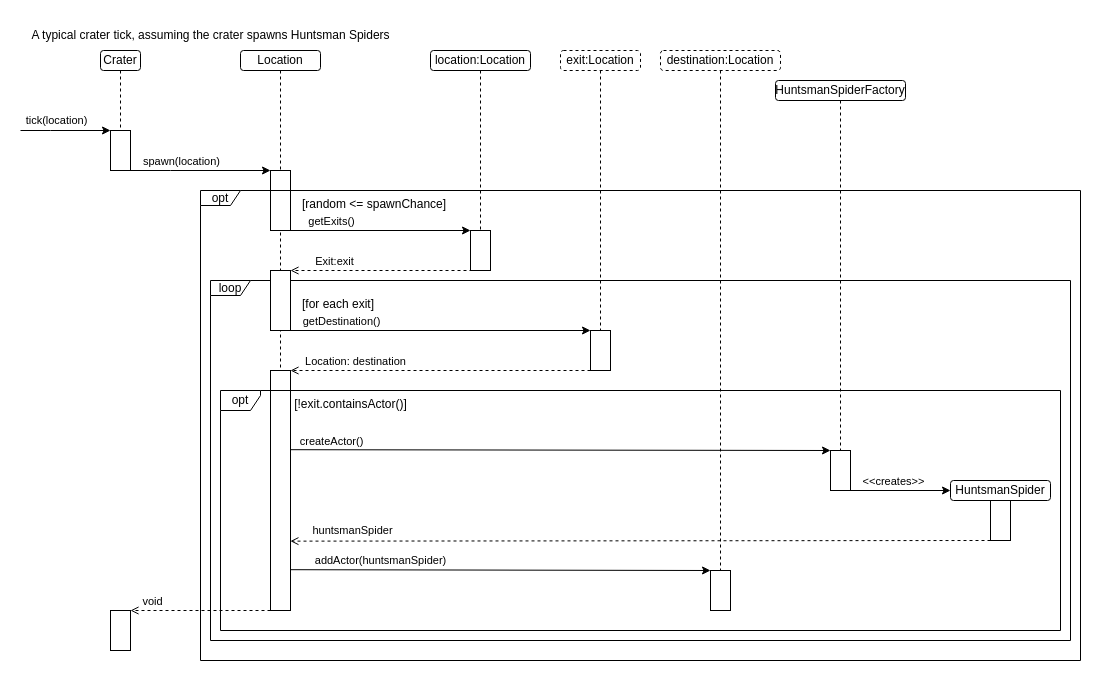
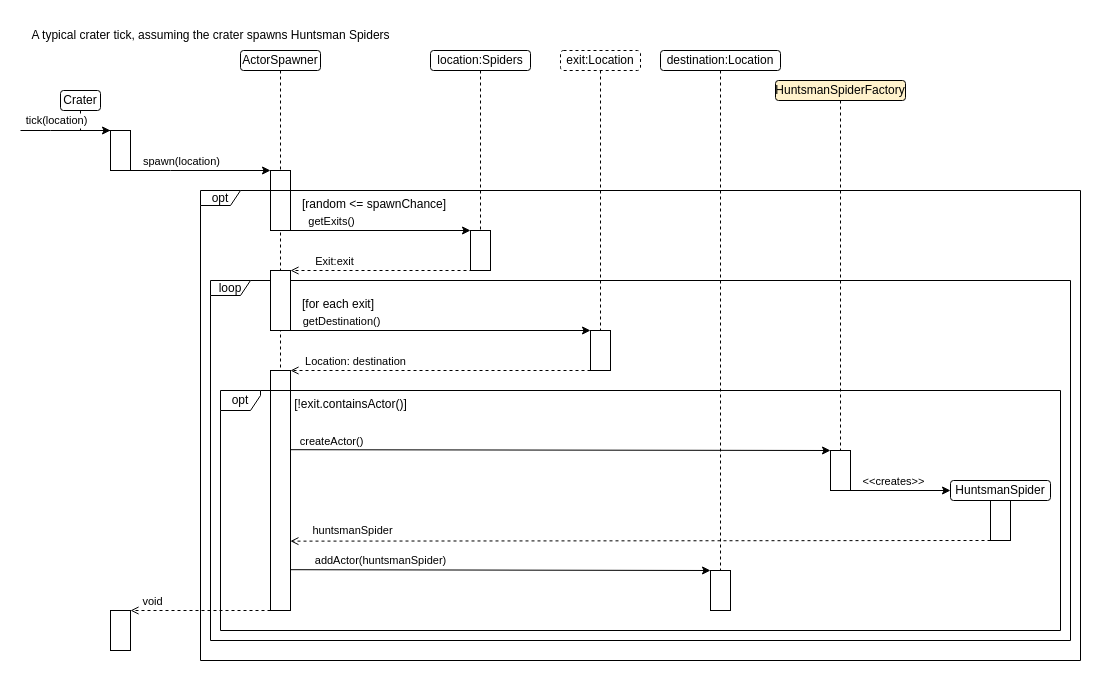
  <mxCell id="0" />
  <mxCell id="1" parent="0" />
  <mxCell id="2" style="rounded=0;orthogonalLoop=1;jettySize=auto;html=1;exitX=0.5;exitY=1;exitDx=0;exitDy=0;entryX=0.5;entryY=0;entryDx=0;entryDy=0;dashed=1;endArrow=none;endFill=0;" edge="1" parent="1" source="13" target="31"><mxGeometry relative="1" as="geometry"><mxPoint x="130" y="80" as="sourcePoint" /><mxPoint x="130" y="140" as="targetPoint" /></mxGeometry></mxCell>
  <mxCell id="3" style="edgeStyle=orthogonalEdgeStyle;rounded=0;orthogonalLoop=1;jettySize=auto;html=1;exitX=0.5;exitY=1;exitDx=0;exitDy=0;entryX=0.5;entryY=0;entryDx=0;entryDy=0;dashed=1;endArrow=none;endFill=0;" edge="1" parent="1" source="4" target="9"><mxGeometry relative="1" as="geometry" /></mxCell>
- <mxCell id="4" value="Crater" style="rounded=1;whiteSpace=wrap;html=1;" vertex="1" parent="1"><mxGeometry x="100" y="50" width="40" height="20" as="geometry" /></mxCell>
+ <mxCell id="4" value="Crater" style="rounded=1;whiteSpace=wrap;html=1;" vertex="1" parent="1"><mxGeometry x="60" y="90" width="40" height="20" as="geometry" /></mxCell>
  <mxCell id="5" style="edgeStyle=orthogonalEdgeStyle;rounded=0;orthogonalLoop=1;jettySize=auto;html=1;exitX=0;exitY=0;exitDx=0;exitDy=0;startArrow=classic;startFill=1;endArrow=none;endFill=0;" edge="1" parent="1" source="9"><mxGeometry relative="1" as="geometry"><mxPoint x="20" y="130" as="targetPoint" /><Array as="points"><mxPoint x="50" y="130" /><mxPoint x="50" y="130" /></Array></mxGeometry></mxCell>
  <mxCell id="6" value="tick(location)" style="edgeLabel;html=1;align=center;verticalAlign=middle;resizable=0;points=[];" vertex="1" connectable="0" parent="5"><mxGeometry x="0.677" y="-4" relative="1" as="geometry"><mxPoint x="20" y="-7" as="offset" /></mxGeometry></mxCell>
  <mxCell id="7" style="edgeStyle=orthogonalEdgeStyle;rounded=0;orthogonalLoop=1;jettySize=auto;html=1;exitX=1;exitY=1;exitDx=0;exitDy=0;entryX=0;entryY=0;entryDx=0;entryDy=0;" edge="1" parent="1" source="9" target="12"><mxGeometry relative="1" as="geometry"><Array as="points"><mxPoint x="170" y="170" /><mxPoint x="170" y="170" /></Array></mxGeometry></mxCell>
  <mxCell id="8" value="spawn(location)" style="edgeLabel;html=1;align=center;verticalAlign=middle;resizable=0;points=[];" vertex="1" connectable="0" parent="7"><mxGeometry x="-0.535" y="-1" relative="1" as="geometry"><mxPoint x="17" y="-11" as="offset" /></mxGeometry></mxCell>
  <mxCell id="9" value="" style="rounded=0;whiteSpace=wrap;html=1;" vertex="1" parent="1"><mxGeometry x="110" y="130" width="20" height="40" as="geometry" /></mxCell>
  <mxCell id="10" style="rounded=0;orthogonalLoop=1;jettySize=auto;html=1;exitX=1;exitY=1;exitDx=0;exitDy=0;entryX=0;entryY=0;entryDx=0;entryDy=0;" edge="1" parent="1" source="12" target="18"><mxGeometry relative="1" as="geometry" /></mxCell>
  <mxCell id="11" value="getExits()" style="edgeLabel;html=1;align=center;verticalAlign=middle;resizable=0;points=[];" vertex="1" connectable="0" parent="10"><mxGeometry x="0.094" y="-1" relative="1" as="geometry"><mxPoint x="-58" y="-11" as="offset" /></mxGeometry></mxCell>
  <mxCell id="12" value="" style="rounded=0;whiteSpace=wrap;html=1;" vertex="1" parent="1"><mxGeometry x="270" y="170" width="20" height="60" as="geometry" /></mxCell>
- <mxCell id="13" value="Location" style="rounded=1;whiteSpace=wrap;html=1;" vertex="1" parent="1"><mxGeometry x="240" y="50" width="80" height="20" as="geometry" /></mxCell>
+ <mxCell id="13" value="ActorSpawner" style="rounded=1;whiteSpace=wrap;html=1;" vertex="1" parent="1"><mxGeometry x="240" y="50" width="80" height="20" as="geometry" /></mxCell>
  <mxCell id="14" value="opt" style="shape=umlFrame;whiteSpace=wrap;html=1;pointerEvents=0;recursiveResize=0;container=1;collapsible=0;width=40;height=15;" vertex="1" parent="1"><mxGeometry x="200" y="190" width="880" height="470" as="geometry" /></mxCell>
  <mxCell id="15" value="[random &amp;lt;= spawnChance]" style="text;html=1;" vertex="1" parent="14"><mxGeometry width="100" height="20" relative="1" as="geometry"><mxPoint x="100" as="offset" /></mxGeometry></mxCell>
  <mxCell id="16" style="rounded=0;orthogonalLoop=1;jettySize=auto;html=1;exitX=1;exitY=1;exitDx=0;exitDy=0;entryX=1;entryY=0;entryDx=0;entryDy=0;endArrow=open;endFill=0;dashed=1;" edge="1" parent="14" source="18" target="26"><mxGeometry relative="1" as="geometry" /></mxCell>
  <mxCell id="17" value="Exit:exit" style="edgeLabel;html=1;align=center;verticalAlign=middle;resizable=0;points=[];" vertex="1" connectable="0" parent="16"><mxGeometry x="0.572" y="-2" relative="1" as="geometry"><mxPoint y="-8" as="offset" /></mxGeometry></mxCell>
  <mxCell id="18" value="" style="rounded=0;whiteSpace=wrap;html=1;" vertex="1" parent="14"><mxGeometry x="270" y="40" width="20" height="40" as="geometry" /></mxCell>
  <mxCell id="19" value="loop" style="shape=umlFrame;whiteSpace=wrap;html=1;pointerEvents=0;recursiveResize=0;container=1;collapsible=0;width=40;height=15;" vertex="1" parent="14"><mxGeometry x="10" y="90" width="860" height="360" as="geometry" /></mxCell>
  <mxCell id="20" value="[for each exit]" style="text;html=1;" vertex="1" parent="19"><mxGeometry width="100" height="20" relative="1" as="geometry"><mxPoint x="90" y="10" as="offset" /></mxGeometry></mxCell>
  <mxCell id="21" style="edgeStyle=none;rounded=0;orthogonalLoop=1;jettySize=auto;html=1;exitX=0;exitY=1;exitDx=0;exitDy=0;entryX=1;entryY=0;entryDx=0;entryDy=0;endArrow=open;endFill=0;dashed=1;" edge="1" parent="19" source="23" target="31"><mxGeometry relative="1" as="geometry" /></mxCell>
  <mxCell id="22" value="Location: destination" style="edgeLabel;html=1;align=center;verticalAlign=middle;resizable=0;points=[];" vertex="1" connectable="0" parent="21"><mxGeometry x="0.682" y="4" relative="1" as="geometry"><mxPoint x="16" y="-14" as="offset" /></mxGeometry></mxCell>
  <mxCell id="23" value="" style="rounded=0;whiteSpace=wrap;html=1;" vertex="1" parent="19"><mxGeometry x="380" y="50" width="20" height="40" as="geometry" /></mxCell>
  <mxCell id="24" style="edgeStyle=none;rounded=0;orthogonalLoop=1;jettySize=auto;html=1;exitX=1;exitY=1;exitDx=0;exitDy=0;entryX=0;entryY=0;entryDx=0;entryDy=0;" edge="1" parent="19" source="26" target="23"><mxGeometry relative="1" as="geometry" /></mxCell>
  <mxCell id="25" value="getDestination()" style="edgeLabel;html=1;align=center;verticalAlign=middle;resizable=0;points=[];" vertex="1" connectable="0" parent="24"><mxGeometry x="-0.734" y="-4" relative="1" as="geometry"><mxPoint x="10" y="-14" as="offset" /></mxGeometry></mxCell>
  <mxCell id="26" value="" style="rounded=0;whiteSpace=wrap;html=1;" vertex="1" parent="19"><mxGeometry x="60" y="-10" width="20" height="60" as="geometry" /></mxCell>
  <mxCell id="27" style="edgeStyle=none;rounded=0;orthogonalLoop=1;jettySize=auto;html=1;entryX=0;entryY=0;entryDx=0;entryDy=0;exitX=0.994;exitY=0.83;exitDx=0;exitDy=0;exitPerimeter=0;" edge="1" parent="19" source="31" target="34"><mxGeometry relative="1" as="geometry"><mxPoint x="110" y="290" as="sourcePoint" /></mxGeometry></mxCell>
  <mxCell id="28" value="addActor(huntsmanSpider)" style="edgeLabel;html=1;align=center;verticalAlign=middle;resizable=0;points=[];" vertex="1" connectable="0" parent="27"><mxGeometry x="-0.594" y="-1" relative="1" as="geometry"><mxPoint x="5" y="-11" as="offset" /></mxGeometry></mxCell>
  <mxCell id="29" style="edgeStyle=none;rounded=0;orthogonalLoop=1;jettySize=auto;html=1;entryX=0;entryY=0;entryDx=0;entryDy=0;endSize=6;startSize=6;exitX=1.014;exitY=0.33;exitDx=0;exitDy=0;exitPerimeter=0;" edge="1" parent="19" source="31" target="37"><mxGeometry relative="1" as="geometry"><mxPoint x="90" y="170" as="sourcePoint" /></mxGeometry></mxCell>
  <mxCell id="30" value="createActor()" style="edgeLabel;html=1;align=center;verticalAlign=middle;resizable=0;points=[];" vertex="1" connectable="0" parent="29"><mxGeometry x="-0.875" y="4" relative="1" as="geometry"><mxPoint x="6" y="-5" as="offset" /></mxGeometry></mxCell>
  <mxCell id="31" value="" style="rounded=0;whiteSpace=wrap;html=1;" vertex="1" parent="19"><mxGeometry x="60" y="90" width="20" height="240" as="geometry" /></mxCell>
  <mxCell id="32" value="opt" style="shape=umlFrame;whiteSpace=wrap;html=1;pointerEvents=0;recursiveResize=0;container=1;collapsible=0;width=40;height=20;" vertex="1" parent="19"><mxGeometry x="10" y="110" width="840" height="240" as="geometry" /></mxCell>
  <mxCell id="33" value="[!exit.containsActor()]" style="text;align=center;html=1;" vertex="1" parent="32"><mxGeometry width="100" height="20" relative="1" as="geometry"><mxPoint x="80" as="offset" /></mxGeometry></mxCell>
  <mxCell id="34" value="" style="rounded=0;whiteSpace=wrap;html=1;" vertex="1" parent="32"><mxGeometry x="490" y="180" width="20" height="40" as="geometry" /></mxCell>
  <mxCell id="35" style="edgeStyle=none;rounded=0;orthogonalLoop=1;jettySize=auto;html=1;exitX=1;exitY=1;exitDx=0;exitDy=0;entryX=0;entryY=0;entryDx=0;entryDy=0;" edge="1" parent="32" source="37"><mxGeometry relative="1" as="geometry"><mxPoint x="730" y="100.0" as="targetPoint" /></mxGeometry></mxCell>
  <mxCell id="36" value="&amp;lt;&amp;lt;creates&amp;gt;&amp;gt;" style="edgeLabel;html=1;align=center;verticalAlign=middle;resizable=0;points=[];" vertex="1" connectable="0" parent="35"><mxGeometry x="-0.156" y="-4" relative="1" as="geometry"><mxPoint y="-14" as="offset" /></mxGeometry></mxCell>
  <mxCell id="37" value="" style="rounded=0;whiteSpace=wrap;html=1;" vertex="1" parent="32"><mxGeometry x="610" y="60" width="20" height="40" as="geometry" /></mxCell>
  <mxCell id="38" value="HuntsmanSpider" style="rounded=1;whiteSpace=wrap;html=1;" vertex="1" parent="32"><mxGeometry x="730" y="90" width="100" height="20" as="geometry" /></mxCell>
  <mxCell id="39" value="" style="rounded=0;whiteSpace=wrap;html=1;" vertex="1" parent="32"><mxGeometry x="770" y="110" width="20" height="40" as="geometry" /></mxCell>
  <mxCell id="40" style="edgeStyle=none;rounded=0;orthogonalLoop=1;jettySize=auto;html=1;exitX=0;exitY=1;exitDx=0;exitDy=0;entryX=0.994;entryY=0.711;entryDx=0;entryDy=0;entryPerimeter=0;dashed=1;endArrow=open;endFill=0;" edge="1" parent="19" source="39" target="31"><mxGeometry relative="1" as="geometry"><mxPoint x="100" y="260" as="targetPoint" /></mxGeometry></mxCell>
  <mxCell id="41" value="huntsmanSpider" style="edgeLabel;html=1;align=center;verticalAlign=middle;resizable=0;points=[];" vertex="1" connectable="0" parent="40"><mxGeometry x="0.624" y="1" relative="1" as="geometry"><mxPoint x="-71" y="-12" as="offset" /></mxGeometry></mxCell>
- <mxCell id="42" value="location:Location" style="rounded=1;whiteSpace=wrap;html=1;" vertex="1" parent="1"><mxGeometry x="430" y="50" width="100" height="20" as="geometry" /></mxCell>
+ <mxCell id="42" value="location:Spiders" style="rounded=1;whiteSpace=wrap;html=1;" vertex="1" parent="1"><mxGeometry x="430" y="50" width="100" height="20" as="geometry" /></mxCell>
  <mxCell id="43" value="A typical crater tick, assuming the crater spawns Huntsman Spiders" style="text;html=1;align=center;verticalAlign=middle;resizable=0;points=[];autosize=1;strokeColor=none;fillColor=none;" vertex="1" parent="1"><mxGeometry x="20" y="20" width="380" height="30" as="geometry" /></mxCell>
  <mxCell id="44" value="exit:Location" style="rounded=1;whiteSpace=wrap;html=1;dashed=1;" vertex="1" parent="1"><mxGeometry x="560" y="50" width="80" height="20" as="geometry" /></mxCell>
- <mxCell id="45" value="destination:Location" style="rounded=1;whiteSpace=wrap;html=1;dashed=1;" vertex="1" parent="1"><mxGeometry x="660" y="50" width="120" height="20" as="geometry" /></mxCell>
- <mxCell id="46" value="HuntsmanSpiderFactory" style="rounded=1;whiteSpace=wrap;html=1;" vertex="1" parent="1"><mxGeometry x="775" y="80" width="130" height="20" as="geometry" /></mxCell>
+ <mxCell id="45" value="destination:Location" style="rounded=1;whiteSpace=wrap;html=1;" vertex="1" parent="1"><mxGeometry x="660" y="50" width="120" height="20" as="geometry" /></mxCell>
+ <mxCell id="46" value="HuntsmanSpiderFactory" style="rounded=1;whiteSpace=wrap;html=1;fillColor=#fff2cc;" vertex="1" parent="1"><mxGeometry x="775" y="80" width="130" height="20" as="geometry" /></mxCell>
  <mxCell id="47" value="" style="rounded=0;whiteSpace=wrap;html=1;" vertex="1" parent="1"><mxGeometry x="110" y="610" width="20" height="40" as="geometry" /></mxCell>
  <mxCell id="48" style="edgeStyle=none;rounded=0;orthogonalLoop=1;jettySize=auto;html=1;exitX=0;exitY=1;exitDx=0;exitDy=0;entryX=1;entryY=0;entryDx=0;entryDy=0;dashed=1;endArrow=open;endFill=0;" edge="1" parent="1" source="31" target="47"><mxGeometry relative="1" as="geometry" /></mxCell>
  <mxCell id="49" value="void" style="edgeLabel;html=1;align=center;verticalAlign=middle;resizable=0;points=[];" vertex="1" connectable="0" parent="48"><mxGeometry x="0.57" y="3" relative="1" as="geometry"><mxPoint x="-9" y="-13" as="offset" /></mxGeometry></mxCell>
  <mxCell id="50" style="edgeStyle=orthogonalEdgeStyle;rounded=0;orthogonalLoop=1;jettySize=auto;html=1;exitX=0.5;exitY=1;exitDx=0;exitDy=0;entryX=0.5;entryY=0;entryDx=0;entryDy=0;dashed=1;endArrow=none;endFill=0;" edge="1" parent="1" source="42" target="18"><mxGeometry relative="1" as="geometry"><mxPoint x="140" y="90" as="sourcePoint" /><mxPoint x="140" y="150" as="targetPoint" /></mxGeometry></mxCell>
  <mxCell id="51" style="edgeStyle=orthogonalEdgeStyle;rounded=0;orthogonalLoop=1;jettySize=auto;html=1;exitX=0.5;exitY=1;exitDx=0;exitDy=0;entryX=0.5;entryY=0;entryDx=0;entryDy=0;dashed=1;endArrow=none;endFill=0;" edge="1" parent="1" source="44" target="23"><mxGeometry relative="1" as="geometry"><mxPoint x="490" y="80" as="sourcePoint" /><mxPoint x="490" y="240" as="targetPoint" /></mxGeometry></mxCell>
  <mxCell id="52" style="edgeStyle=orthogonalEdgeStyle;rounded=0;orthogonalLoop=1;jettySize=auto;html=1;exitX=0.5;exitY=1;exitDx=0;exitDy=0;entryX=0.5;entryY=0;entryDx=0;entryDy=0;dashed=1;endArrow=none;endFill=0;" edge="1" parent="1" source="45" target="34"><mxGeometry relative="1" as="geometry"><mxPoint x="500" y="90" as="sourcePoint" /><mxPoint x="500" y="250" as="targetPoint" /></mxGeometry></mxCell>
  <mxCell id="53" style="edgeStyle=orthogonalEdgeStyle;rounded=0;orthogonalLoop=1;jettySize=auto;html=1;exitX=0.5;exitY=1;exitDx=0;exitDy=0;entryX=0.5;entryY=0;entryDx=0;entryDy=0;dashed=1;endArrow=none;endFill=0;" edge="1" parent="1" source="46" target="37"><mxGeometry relative="1" as="geometry"><mxPoint x="510" y="100" as="sourcePoint" /><mxPoint x="510" y="260" as="targetPoint" /></mxGeometry></mxCell>
